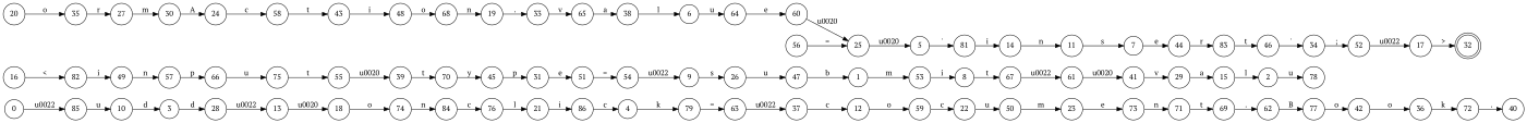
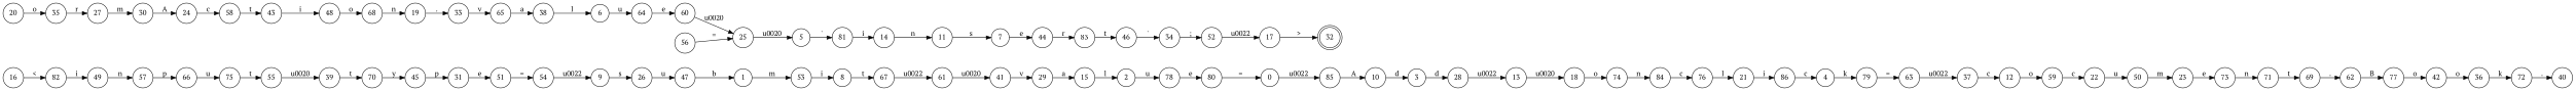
  digraph {
    fontname="PT Serif"
    rankdir=LR
    node [fontname="PT Serif" shape=circle]
    edge [fontname="PT Serif"]
    0
    85
    10
    3
    1
    53
    8
    67
    2
    78
+   80
    28
    13
    18
    4
    79
    63
    37
    5
    81
    14
    11
    6
    64
    60
    25
    7
    44
    83
    46
    61
    41
    9
    26
    47
    12
    59
    22
    50
    74
    84
    15
    16
    82
    49
    57
    32 [shape=doublecircle]
    17
    76
    19
    33
    65
    38
    20
    35
    27
    30
    21
    86
    23
    73
    71
    69
    24
    58
    43
    48
    29
    31
    51
    54
    34
    52
    36
    72
    40
    39
    70
    45
    42
    68
    66
    75
    55
    56
    62
    77
    0 -> 85 [label="\u0022"]
-   85 -> 10 [label=u]
+   85 -> 10 [label=A]
    10 -> 3 [label=d]
    3 -> 28 [label=d]
    1 -> 53 [label=m]
    53 -> 8 [label=i]
    8 -> 67 [label=t]
    67 -> 61 [label="\u0022"]
    2 -> 78 [label=u]
+   78 -> 80 [label=e]
+   80 -> 0 [label="="]
    28 -> 13 [label="\u0022"]
    13 -> 18 [label="\u0020"]
    18 -> 74 [label=o]
    4 -> 79 [label=k]
    79 -> 63 [label="="]
    63 -> 37 [label="\u0022"]
    37 -> 12 [label=c]
    5 -> 81 [label="'"]
    81 -> 14 [label=i]
    14 -> 11 [label=n]
    11 -> 7 [label=s]
    6 -> 64 [label=u]
    64 -> 60 [label=e]
    60 -> 25 [label="\u0020"]
    25 -> 5 [label="\u0020"]
    7 -> 44 [label=e]
    44 -> 83 [label=r]
    83 -> 46 [label=t]
    46 -> 34 [label="'"]
    61 -> 41 [label="\u0020"]
    41 -> 29 [label=v]
    9 -> 26 [label=s]
    26 -> 47 [label=u]
    47 -> 1 [label=b]
    12 -> 59 [label=o]
    59 -> 22 [label=c]
    22 -> 50 [label=u]
    50 -> 23 [label=m]
    74 -> 84 [label=n]
    84 -> 76 [label=c]
    15 -> 2 [label=l]
    16 -> 82 [label="<"]
    82 -> 49 [label=i]
    49 -> 57 [label=n]
    57 -> 66 [label=p]
    17 -> 32 [label=">"]
    76 -> 21 [label=l]
    19 -> 33 [label="."]
    33 -> 65 [label=v]
    65 -> 38 [label=a]
    38 -> 6 [label=l]
    20 -> 35 [label=o]
    35 -> 27 [label=r]
    27 -> 30 [label=m]
    30 -> 24 [label=A]
    21 -> 86 [label=i]
    86 -> 4 [label=c]
    23 -> 73 [label=e]
    73 -> 71 [label=n]
    71 -> 69 [label=t]
    69 -> 62 [label="."]
    24 -> 58 [label=c]
    58 -> 43 [label=t]
    43 -> 48 [label=i]
    48 -> 68 [label=o]
    29 -> 15 [label=a]
    31 -> 51 [label=e]
    51 -> 54 [label="="]
    54 -> 9 [label="\u0022"]
    34 -> 52 [label=";"]
    52 -> 17 [label="\u0022"]
    36 -> 72 [label=k]
    72 -> 40 [label="."]
    39 -> 70 [label=t]
    70 -> 45 [label=y]
    45 -> 31 [label=p]
    42 -> 36 [label=o]
    68 -> 19 [label=n]
    66 -> 75 [label=u]
    75 -> 55 [label=t]
    55 -> 39 [label="\u0020"]
    56 -> 25 [label="="]
    62 -> 77 [label=B]
    77 -> 42 [label=o]
  }
